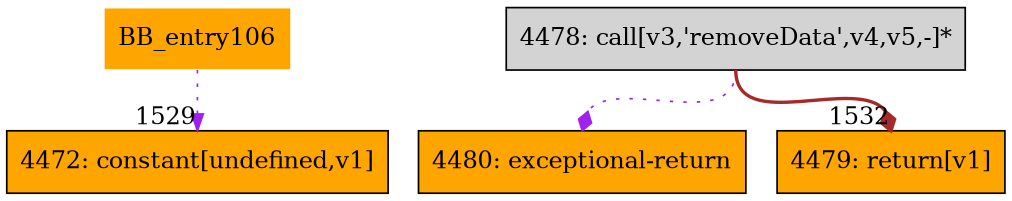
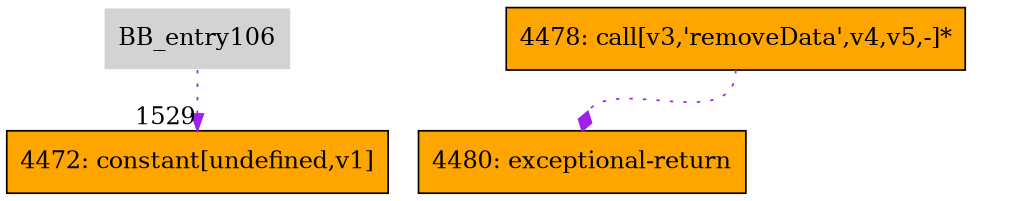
  digraph {
    rankdir=TD
    node [fillcolor=orange shape=record style=filled]
    edge [arrowhead=diamond color=purple headport=n style=dotted tailport=s]
-   BB_entry106 [shape=none]
+   BB_entry106 [fillcolor=lightgrey shape=none]
    n2 [label="{4472: constant[undefined,v1]}"]
-   n3 [fillcolor=lightgrey label="{4478: call[v3,'removeData',v4,v5,-]*}"]
+   n3 [label="{4478: call[v3,'removeData',v4,v5,-]*}"]
    n4 [label="{4480: exceptional-return}"]
-   n5 [label="{4479: return[v1]}"]
    BB_entry106 -> n2 [arrowhead=normal headlabel="    1529"]
    n3 -> n4
-   n3 -> n5 [color=brown headlabel="      1532" style=bold]
  }
